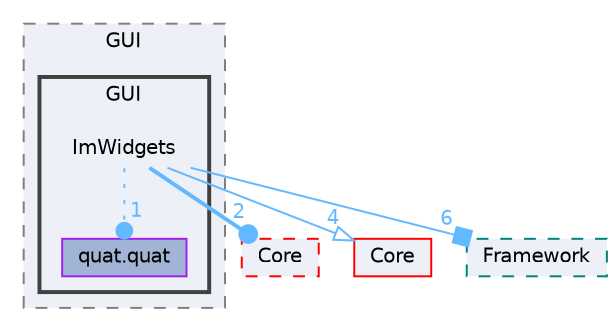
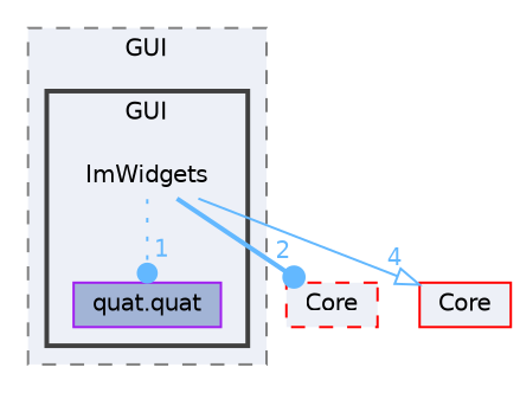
  digraph {
    compound=true
    node [color=red fontname=Helvetica fontsize=10 shape=box fillcolor="#edf0f7" style=filled]
    edge [arrowhead=dot color=steelblue1 fontcolor=steelblue1 fontname=Helvetica fontsize=10 labeldistance=1.5 labelfontname=Helvetica labelfontsize=10 style=solid]
    n1 [height=0.2 label=ImWidgets shape=plaintext width=0.4 fillcolor="" style=""]
    n2 [color=purple fillcolor="#a2b4d6" height=0.2 label="quat.quat" width=0.4]
    n3 [height=0.2 label=Core style="filled,dashed" width=0.4]
    n4 [height=0.2 label=Core width=0.4]
-   n5 [color=teal height=0.2 label=Framework style="filled,dashed" width=0.4]
    subgraph cluster_1 {
      bgcolor="#edf0f7"
      fontname=Helvetica
      fontsize=10
      label=GUI
      pencolor=grey50
      style="filled,dashed"
      subgraph cluster_2 {
        bgcolor="#edf0f7"
        fontname=Helvetica
        fontsize=10
        label=GUI
        pencolor=grey25
        style="filled,bold"
        n1
        n2
      }
    }
    n1 -> n2 [headlabel=1 style=dotted]
    n1 -> n3 [headlabel=2 style=bold]
    n1 -> n4 [arrowhead=onormal headlabel=4]
-   n1 -> n5 [arrowhead=box headlabel=6]
  }
